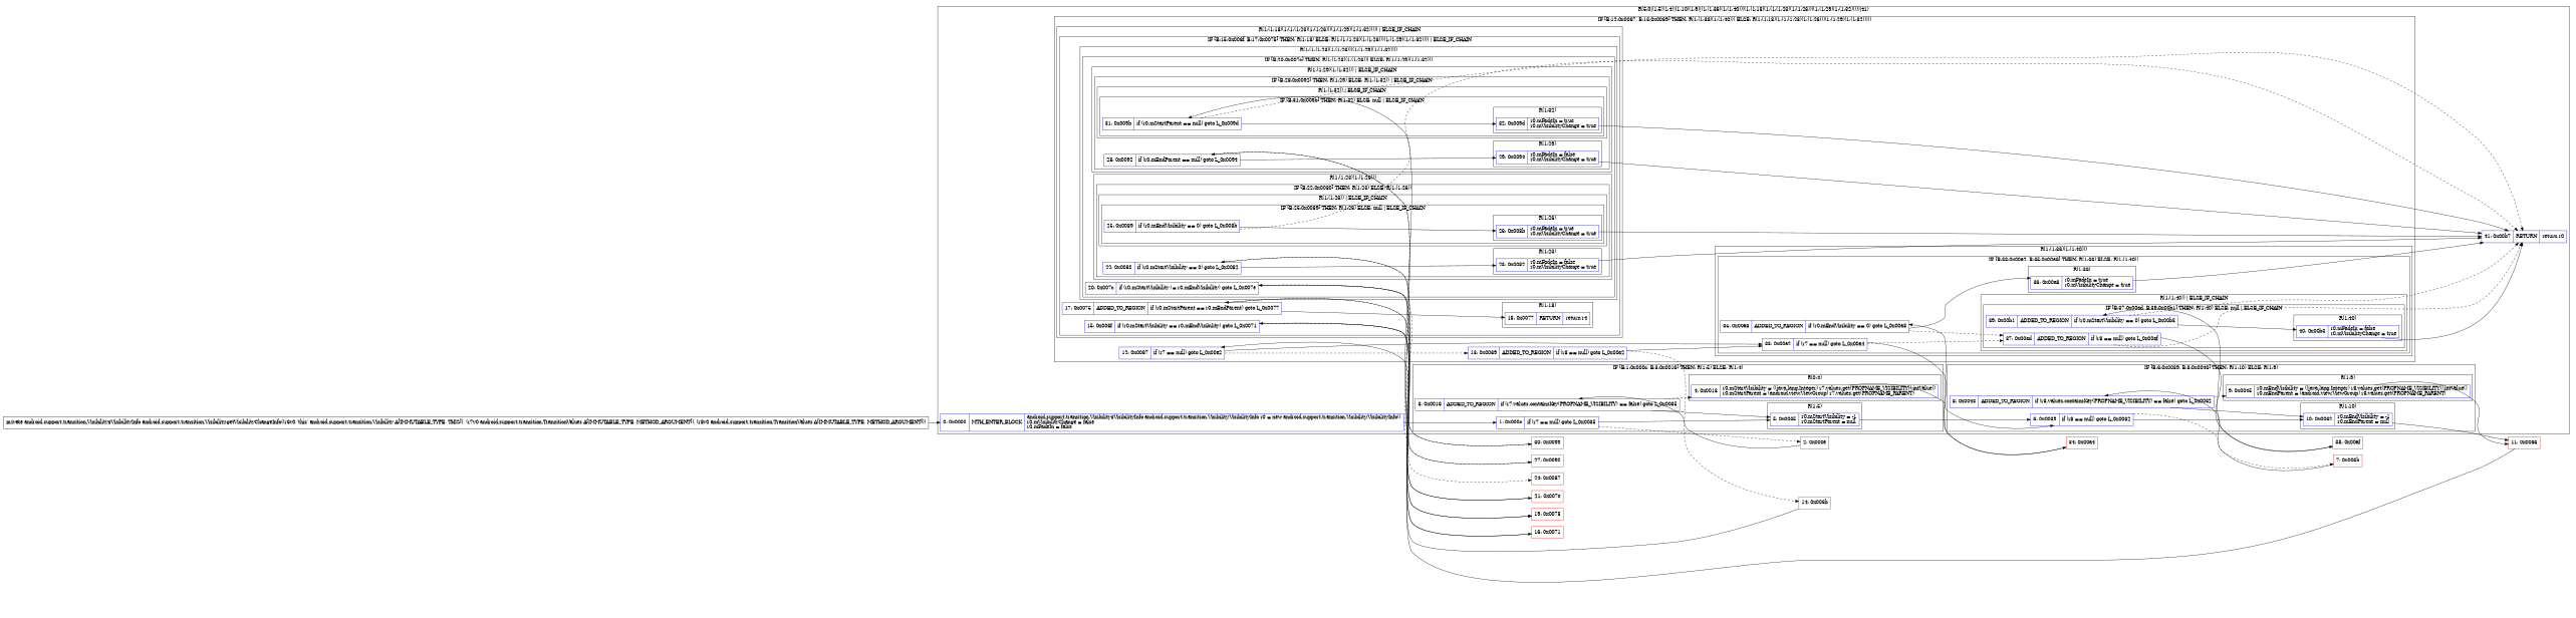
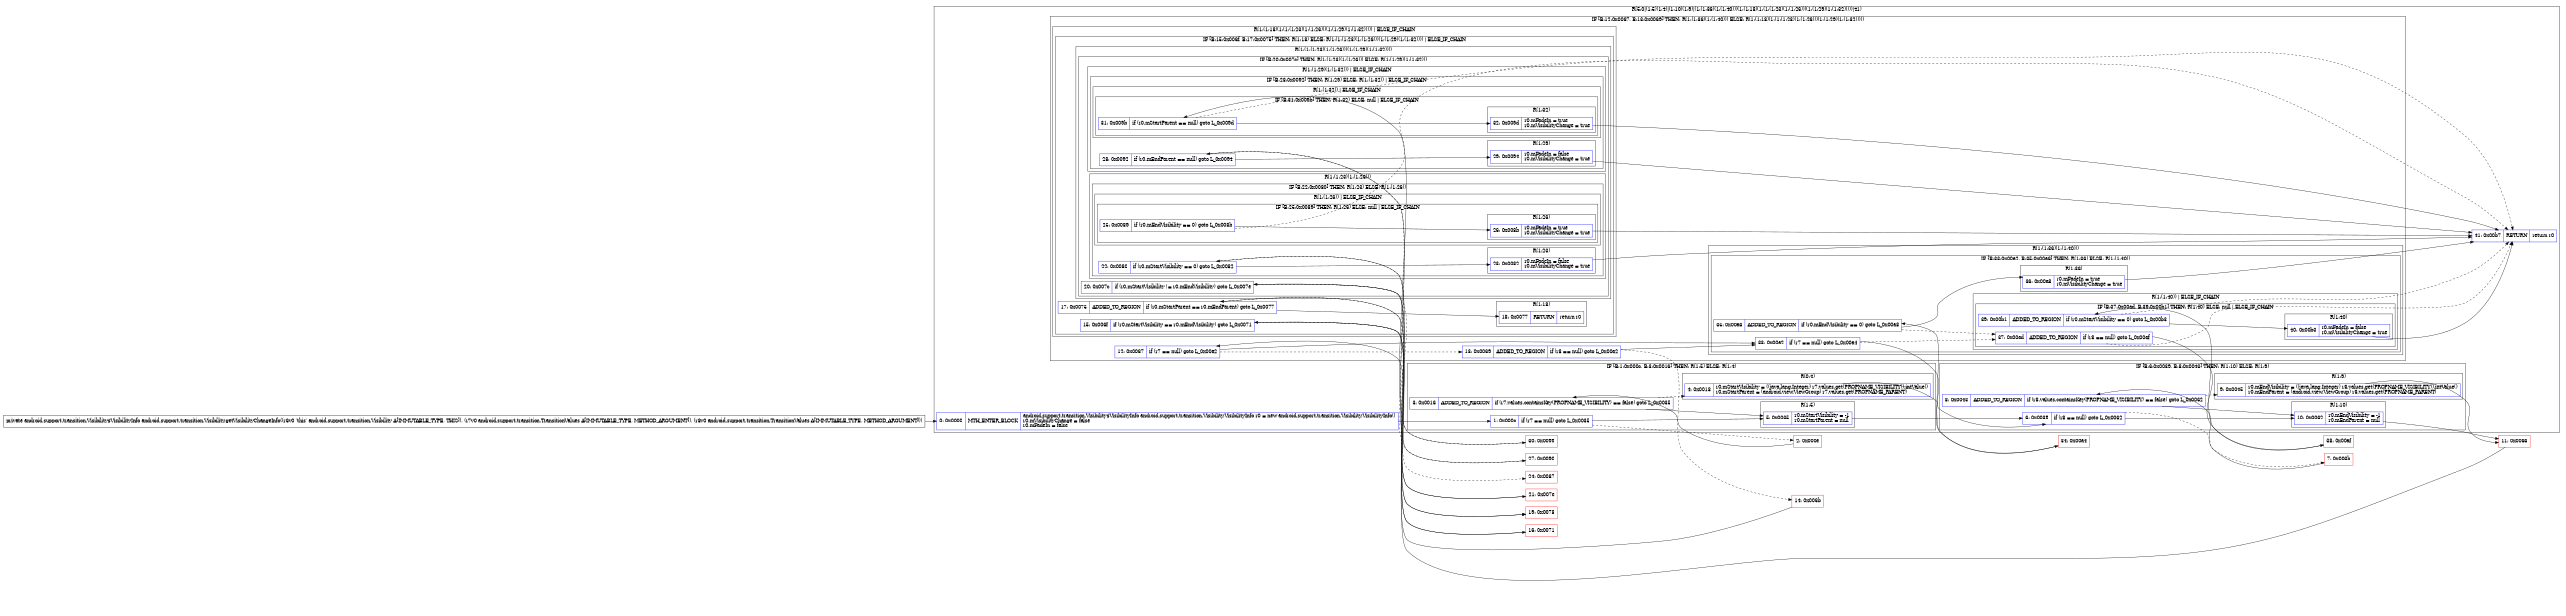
  digraph {
    rankdir=LR
    node [color=blue shape=record]
    n1 [label="{5\:\ 0x0035|r0.mStartVisibility = \-1\lr0.mStartParent = null\l}"]
    n2 [label="{4\:\ 0x0018|r0.mStartVisibility = ((java.lang.Integer) r7.values.get(PROPNAME_VISIBILITY)).intValue()\lr0.mStartParent = (android.view.ViewGroup) r7.values.get(PROPNAME_PARENT)\l}"]
    n3 [label="{1\:\ 0x000c|if (r7 == null) goto L_0x0035\l}"]
    n4 [label="{3\:\ 0x0016|ADDED_TO_REGION\l|if (r7.values.containsKey(PROPNAME_VISIBILITY) == false) goto L_0x0035\l}"]
    n5 [label="{10\:\ 0x0062|r0.mEndVisibility = \-1\lr0.mEndParent = null\l}"]
    n6 [label="{9\:\ 0x0045|r0.mEndVisibility = ((java.lang.Integer) r8.values.get(PROPNAME_VISIBILITY)).intValue()\lr0.mEndParent = (android.view.ViewGroup) r8.values.get(PROPNAME_PARENT)\l}"]
    n7 [label="{6\:\ 0x0039|if (r8 == null) goto L_0x0062\l}"]
    n8 [label="{8\:\ 0x0043|ADDED_TO_REGION\l|if (r8.values.containsKey(PROPNAME_VISIBILITY) == false) goto L_0x0062\l}"]
    n9 [label="{36\:\ 0x00a8|r0.mFadeIn = true\lr0.mVisibilityChange = true\l}"]
    n10 [label="{40\:\ 0x00b3|r0.mFadeIn = false\lr0.mVisibilityChange = true\l}"]
    n11 [label="{37\:\ 0x00ad|ADDED_TO_REGION\l|if (r8 == null) goto L_0x00af\l}"]
    n12 [label="{39\:\ 0x00b1|ADDED_TO_REGION\l|if (r0.mStartVisibility == 0) goto L_0x00b3\l}"]
    n13 [label="{33\:\ 0x00a2|if (r7 == null) goto L_0x00a4\l}"]
    n14 [label="{35\:\ 0x00a6|ADDED_TO_REGION\l|if (r0.mEndVisibility == 0) goto L_0x00a8\l}"]
    n15 [label="{23\:\ 0x0082|r0.mFadeIn = false\lr0.mVisibilityChange = true\l}"]
    n16 [label="{26\:\ 0x008b|r0.mFadeIn = true\lr0.mVisibilityChange = true\l}"]
    n17 [label="{25\:\ 0x0089|if (r0.mEndVisibility == 0) goto L_0x008b\l}"]
    n18 [label="{22\:\ 0x0080|if (r0.mStartVisibility == 0) goto L_0x0082\l}"]
    n19 [label="{29\:\ 0x0094|r0.mFadeIn = false\lr0.mVisibilityChange = true\l}"]
    n20 [label="{32\:\ 0x009d|r0.mFadeIn = true\lr0.mVisibilityChange = true\l}"]
    n21 [label="{31\:\ 0x009b|if (r0.mStartParent == null) goto L_0x009d\l}"]
    n22 [label="{28\:\ 0x0092|if (r0.mEndParent == null) goto L_0x0094\l}"]
    n23 [label="{20\:\ 0x007c|if (r0.mStartVisibility != r0.mEndVisibility) goto L_0x007e\l}"]
-   n24 [label="{18\:\ 0x0077|RETURN\l|return r4\l}"]
+   n24 [label="{18\:\ 0x0077|RETURN\l|return r0\l}"]
    n25 [label="{15\:\ 0x006f|if (r0.mStartVisibility == r0.mEndVisibility) goto L_0x0071\l}"]
    n26 [label="{17\:\ 0x0075|ADDED_TO_REGION\l|if (r0.mStartParent == r0.mEndParent) goto L_0x0077\l}"]
    n27 [label="{12\:\ 0x0067|if (r7 == null) goto L_0x00a2\l}"]
    n28 [label="{13\:\ 0x0069|ADDED_TO_REGION\l|if (r8 == null) goto L_0x00a2\l}"]
    n29 [label="{0\:\ 0x0000|MTH_ENTER_BLOCK\l|android.support.transition.Visibility$VisibilityInfo android.support.transition.Visibility.VisibilityInfo r0 = new android.support.transition.Visibility.VisibilityInfo()\lr0.mVisibilityChange = false\lr0.mFadeIn = false\l}"]
    n30 [label="{41\:\ 0x00b7|RETURN\l|return r0\l}"]
    n31 [color=red label="{2\:\ 0x000e}"]
    n32 [color=red label="{11\:\ 0x0066}"]
    n33 [color=red label="{7\:\ 0x003b}"]
    n34 [color=red label="{38\:\ 0x00af}"]
    n35 [color=red label="{34\:\ 0x00a4}"]
    n36 [color=red label="{24\:\ 0x0087}"]
    n37 [color=red label="{30\:\ 0x0099}"]
    n38 [color=red label="{21\:\ 0x007e}"]
    n39 [color=red label="{27\:\ 0x0090}"]
    n40 [color=red label="{16\:\ 0x0071}"]
    n41 [color=red label="{19\:\ 0x0078}"]
    n42 [color=red label="{14\:\ 0x006b}"]
    n43 [label="{private android.support.transition.Visibility$VisibilityInfo android.support.transition.Visibility.getVisibilityChangeInfo((r6v0 'this' android.support.transition.Visibility A[IMMUTABLE_TYPE, THIS]), (r7v0 android.support.transition.TransitionValues A[IMMUTABLE_TYPE, METHOD_ARGUMENT]), (r8v0 android.support.transition.TransitionValues A[IMMUTABLE_TYPE, METHOD_ARGUMENT])) }" color=""]
    subgraph cluster_1 {
      label="R(5:0|(1:5)(1:4)|(1:10)(1:9)|(1:(1:36)(1:(1:40)))(1:(1:18)(1:(1:(1:23)(1:(1:26)))(1:(1:29)(1:(1:32)))))|41)"
      n29
      n30
      subgraph cluster_2 {
        label="IF [B:1:0x000c, B:3:0x0016] THEN: R(1:5) ELSE: R(1:4)"
        n3
        n4
        subgraph cluster_3 {
          label="R(1:5)"
          n1
        }
        subgraph cluster_4 {
          label="R(0:4)"
          n2
        }
      }
      subgraph cluster_5 {
        label="IF [B:6:0x0039, B:8:0x0043] THEN: R(1:10) ELSE: R(1:9)"
        n7
        n8
        subgraph cluster_6 {
          label="R(1:10)"
          n5
        }
        subgraph cluster_7 {
          label="R(1:9)"
          n6
        }
      }
      subgraph cluster_8 {
        label="IF [B:12:0x0067, B:13:0x0069] THEN: R(1:(1:36)(1:(1:40))) ELSE: R(1:(1:18)(1:(1:(1:23)(1:(1:26)))(1:(1:29)(1:(1:32)))))"
        n27
        n28
        subgraph cluster_9 {
          label="R(1:(1:36)(1:(1:40)))"
          subgraph cluster_10 {
            label="IF [B:33:0x00a2, B:35:0x00a6] THEN: R(1:36) ELSE: R(1:(1:40))"
            n13
            n14
            subgraph cluster_11 {
              label="R(1:36)"
              n9
            }
            subgraph cluster_12 {
              label="R(1:(1:40)) | ELSE_IF_CHAIN\l"
              subgraph cluster_13 {
                label="IF [B:37:0x00ad, B:39:0x00b1] THEN: R(1:40) ELSE: null | ELSE_IF_CHAIN\l"
                n11
                n12
                subgraph cluster_14 {
                  label="R(1:40)"
                  n10
                }
              }
            }
          }
        }
        subgraph cluster_15 {
          label="R(1:(1:18)(1:(1:(1:23)(1:(1:26)))(1:(1:29)(1:(1:32))))) | ELSE_IF_CHAIN\l"
          subgraph cluster_16 {
            label="IF [B:15:0x006f, B:17:0x0075] THEN: R(1:18) ELSE: R(1:(1:(1:23)(1:(1:26)))(1:(1:29)(1:(1:32)))) | ELSE_IF_CHAIN\l"
            n25
            n26
            subgraph cluster_17 {
              label="R(1:(1:(1:23)(1:(1:26)))(1:(1:29)(1:(1:32))))"
              subgraph cluster_18 {
                label="IF [B:20:0x007c] THEN: R(1:(1:23)(1:(1:26))) ELSE: R(1:(1:29)(1:(1:32)))"
                n23
                subgraph cluster_19 {
                  label="R(1:(1:23)(1:(1:26)))"
                  subgraph cluster_20 {
                    label="IF [B:22:0x0080] THEN: R(1:23) ELSE: R(1:(1:26))"
                    n18
                    subgraph cluster_21 {
                      label="R(1:23)"
                      n15
                    }
                    subgraph cluster_22 {
                      label="R(1:(1:26)) | ELSE_IF_CHAIN\l"
                      subgraph cluster_23 {
                        label="IF [B:25:0x0089] THEN: R(1:26) ELSE: null | ELSE_IF_CHAIN\l"
                        n17
                        subgraph cluster_24 {
                          label="R(1:26)"
                          n16
                        }
                      }
                    }
                  }
                }
                subgraph cluster_25 {
                  label="R(1:(1:29)(1:(1:32))) | ELSE_IF_CHAIN\l"
                  subgraph cluster_26 {
                    label="IF [B:28:0x0092] THEN: R(1:29) ELSE: R(1:(1:32)) | ELSE_IF_CHAIN\l"
                    n22
                    subgraph cluster_27 {
                      label="R(1:29)"
                      n19
                    }
                    subgraph cluster_28 {
                      label="R(1:(1:32)) | ELSE_IF_CHAIN\l"
                      subgraph cluster_29 {
                        label="IF [B:31:0x009b] THEN: R(1:32) ELSE: null | ELSE_IF_CHAIN\l"
                        n21
                        subgraph cluster_30 {
                          label="R(1:32)"
                          n20
                        }
                      }
                    }
                  }
                }
              }
            }
            subgraph cluster_31 {
              label="R(1:18)"
              n24
            }
          }
        }
      }
    }
    n1 -> n7
    n2 -> n7
    n3 -> n1
    n3 -> n31 [style=dashed]
    n4 -> n1
    n4 -> n2 [style=dashed]
    n5 -> n32
    n6 -> n32
    n7 -> n5
    n7 -> n33 [style=dashed]
    n8 -> n5
    n8 -> n6 [style=dashed]
    n9 -> n30
    n10 -> n30
    n11 -> n30 [style=dashed]
    n11 -> n34
    n12 -> n10
    n12 -> n30 [style=dashed]
    n13 -> n11 [style=dashed]
    n13 -> n35
    n14 -> n9
    n14 -> n11 [style=dashed]
    n15 -> n30
    n16 -> n30
    n17 -> n16
    n17 -> n30 [style=dashed]
    n18 -> n15
    n18 -> n36 [style=dashed]
    n19 -> n30
    n20 -> n30
    n21 -> n20
    n21 -> n30 [style=dashed]
    n22 -> n19
    n22 -> n37 [style=dashed]
    n23 -> n38
    n23 -> n39 [style=dashed]
    n25 -> n40
    n25 -> n41 [style=dashed]
    n26 -> n24
    n26 -> n41 [style=dashed]
    n27 -> n13
    n27 -> n28 [style=dashed]
    n28 -> n13
    n28 -> n42 [style=dashed]
    n29 -> n3
    n31 -> n4
    n32 -> n27
    n33 -> n8
    n34 -> n12
    n35 -> n14
    n37 -> n21
    n38 -> n18
    n39 -> n22
    n40 -> n26
    n41 -> n23
    n42 -> n25
    n43 -> n29
  }
